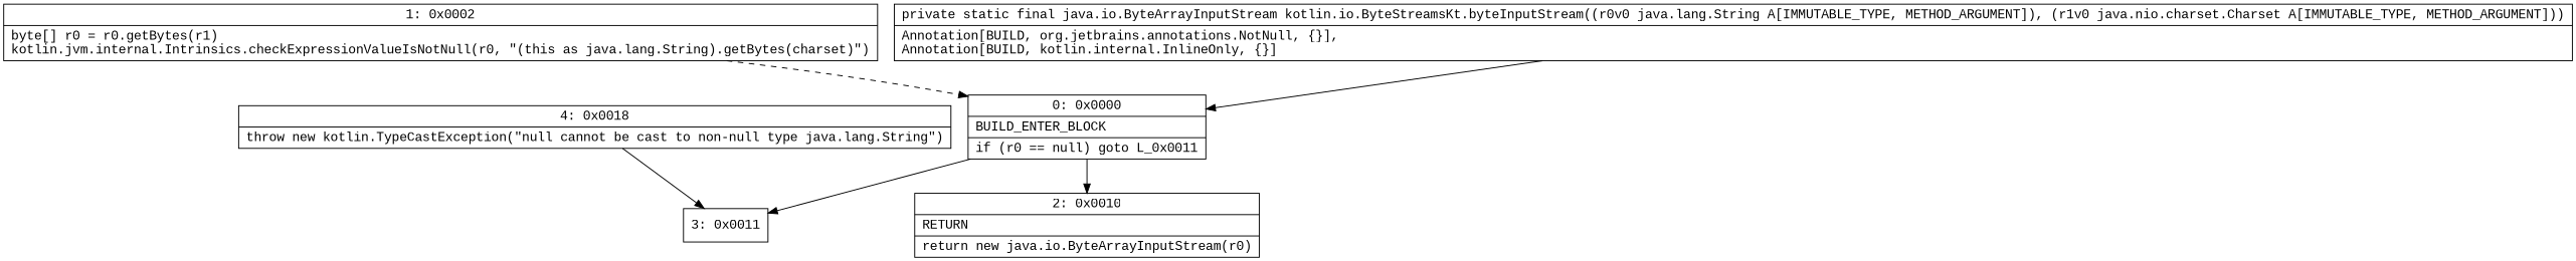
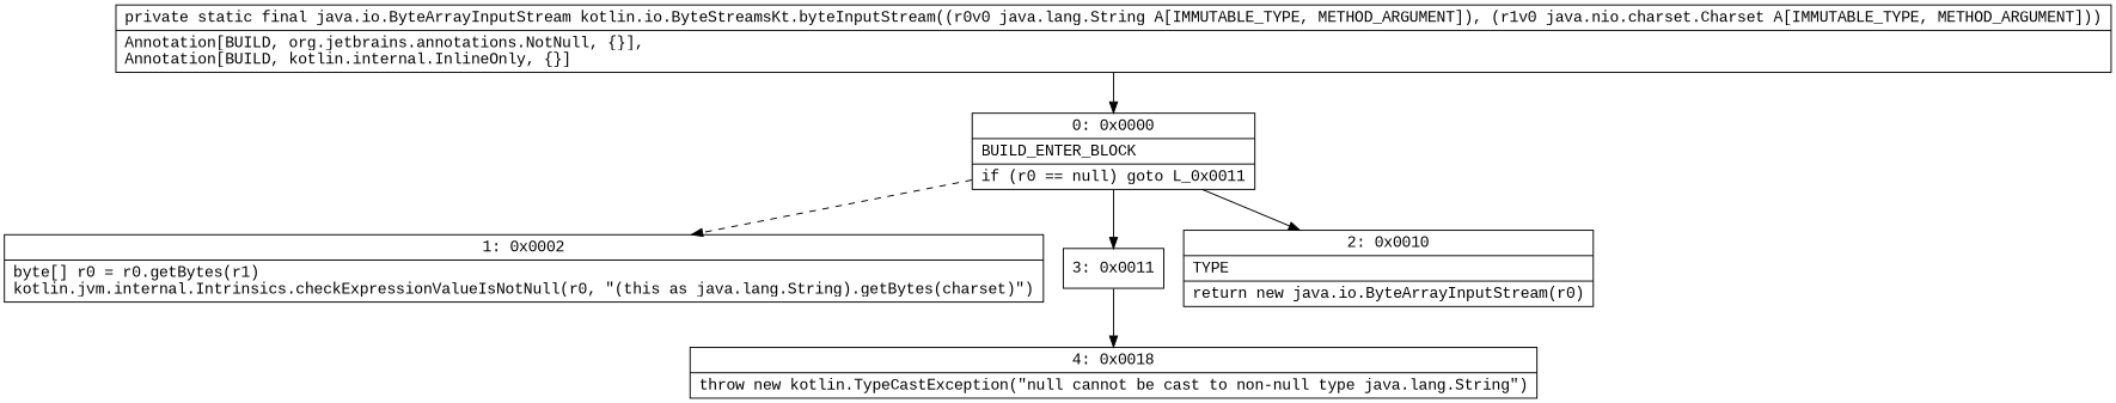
  digraph {
    fontname="Liberation Mono"
    node [fontname="Liberation Mono" shape=record]
    edge [fontname="Liberation Mono"]
    n1 [label="{0\:\ 0x0000|BUILD_ENTER_BLOCK\l|if (r0 == null) goto L_0x0011\l}"]
    n2 [label="{1\:\ 0x0002|byte[] r0 = r0.getBytes(r1)\lkotlin.jvm.internal.Intrinsics.checkExpressionValueIsNotNull(r0, \"(this as java.lang.String).getBytes(charset)\")\l}"]
    n3 [label="{3\:\ 0x0011}"]
-   n4 [label="{2\:\ 0x0010|RETURN\l|return new java.io.ByteArrayInputStream(r0)\l}"]
+   n4 [label="{2\:\ 0x0010|TYPE\l|return new java.io.ByteArrayInputStream(r0)\l}"]
    n5 [label="{4\:\ 0x0018|throw new kotlin.TypeCastException(\"null cannot be cast to non\-null type java.lang.String\")\l}"]
    n6 [label="{private static final java.io.ByteArrayInputStream kotlin.io.ByteStreamsKt.byteInputStream((r0v0 java.lang.String A[IMMUTABLE_TYPE, METHOD_ARGUMENT]), (r1v0 java.nio.charset.Charset A[IMMUTABLE_TYPE, METHOD_ARGUMENT]))  | Annotation[BUILD, org.jetbrains.annotations.NotNull, \{\}], \lAnnotation[BUILD, kotlin.internal.InlineOnly, \{\}]\l}"]
-   n2 -> n1 [style=dashed]
+   n1 -> n2 [style=dashed]
    n1 -> n3
    n1 -> n4
-   n5 -> n3
+   n3 -> n5
    n6 -> n1
  }
